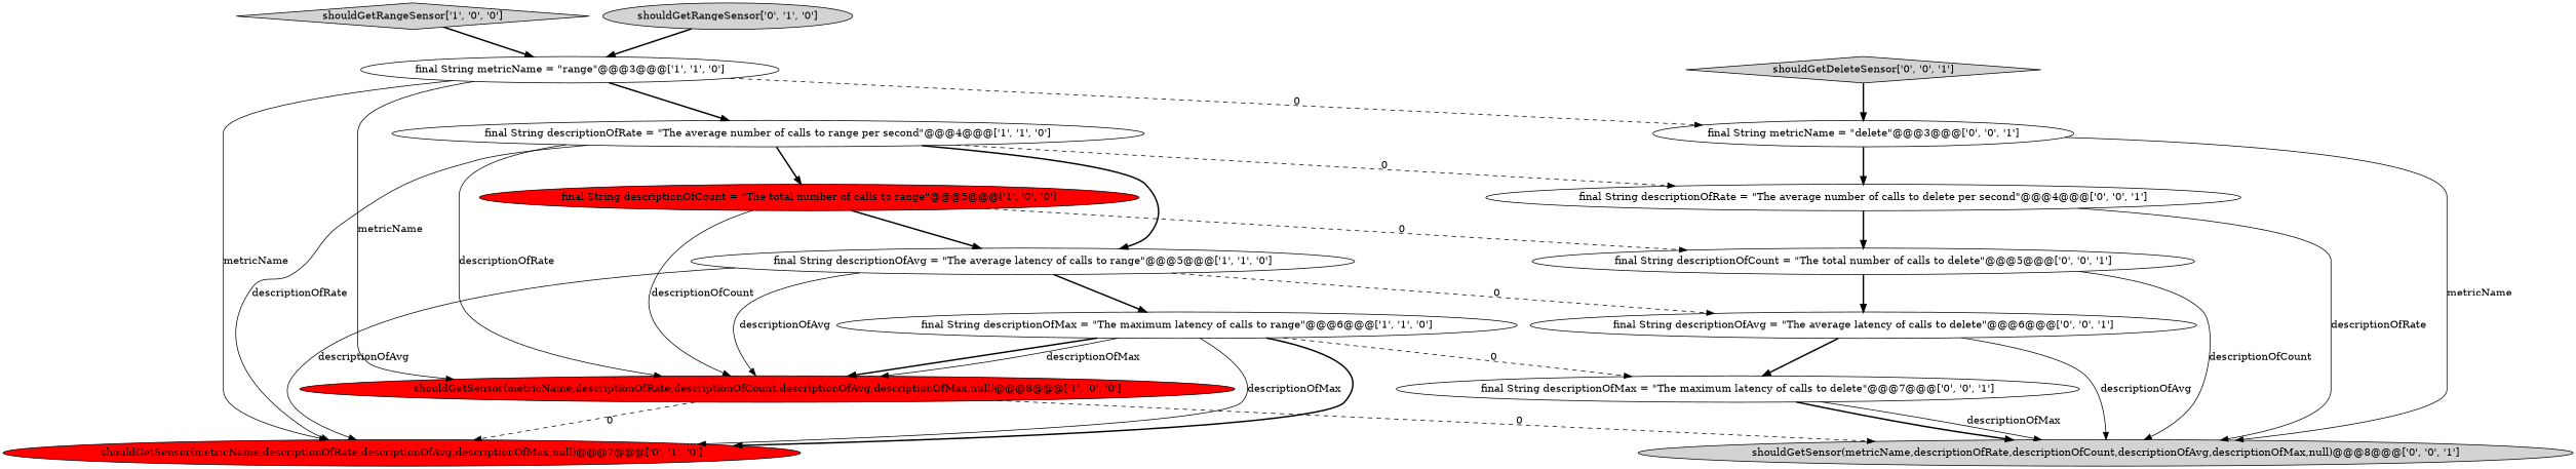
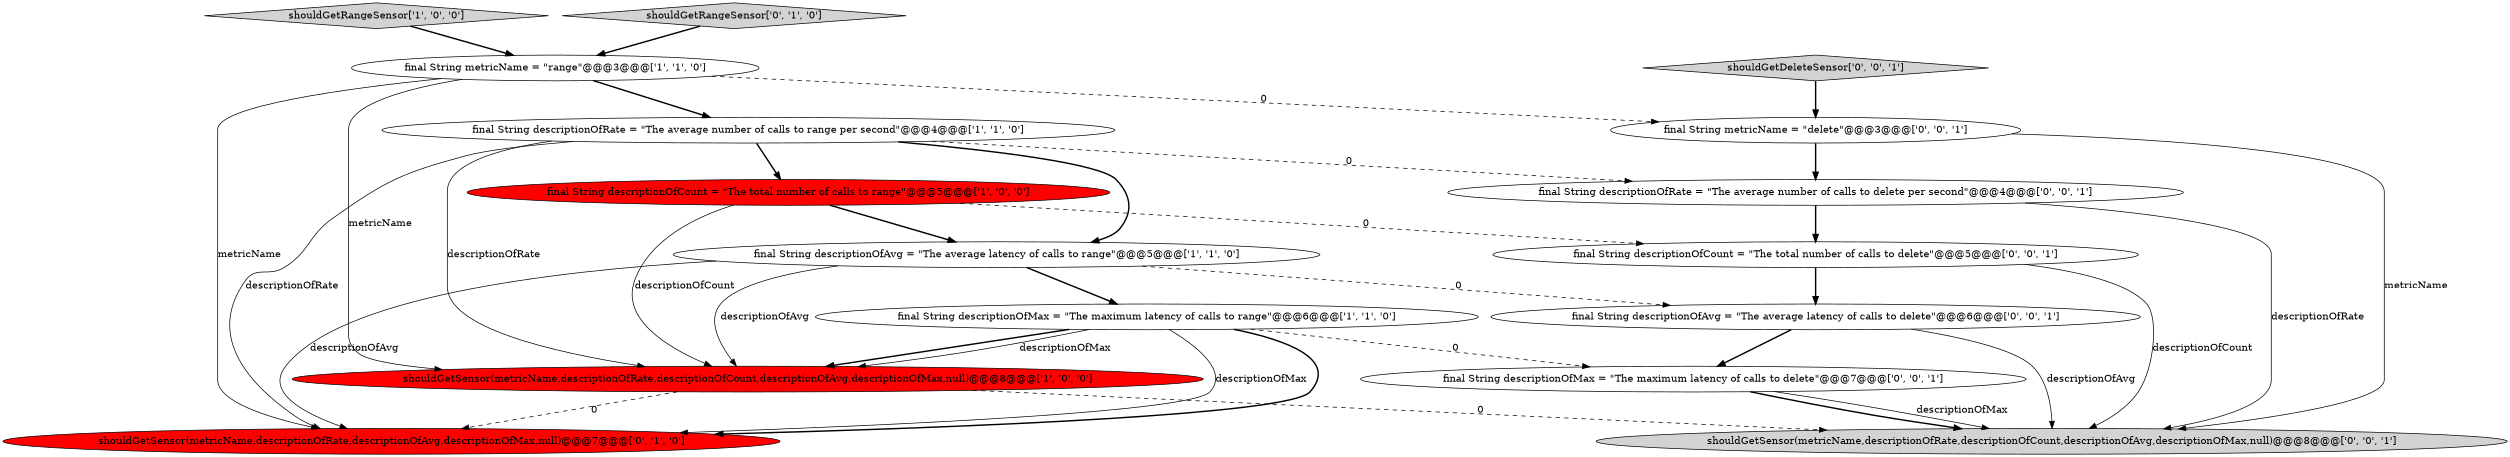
  digraph {
    node [fillcolor=white shape=ellipse style=filled]
    edge [style=bold]
    n1 [label="final String descriptionOfRate = \"The average number of calls to range per second\"@@@4@@@['1', '1', '0']"]
    n2 [label="final String descriptionOfAvg = \"The average latency of calls to range\"@@@5@@@['1', '1', '0']"]
    n3 [label="final String descriptionOfRate = \"The average number of calls to delete per second\"@@@4@@@['0', '0', '1']"]
    n4 [fillcolor=red label="final String descriptionOfCount = \"The total number of calls to range\"@@@5@@@['1', '0', '0']"]
    n5 [fillcolor=red label="shouldGetSensor(metricName,descriptionOfRate,descriptionOfAvg,descriptionOfMax,null)@@@7@@@['0', '1', '0']"]
    n6 [fillcolor=red label="shouldGetSensor(metricName,descriptionOfRate,descriptionOfCount,descriptionOfAvg,descriptionOfMax,null)@@@8@@@['1', '0', '0']"]
    n7 [label="final String descriptionOfMax = \"The maximum latency of calls to delete\"@@@7@@@['0', '0', '1']"]
    n8 [fillcolor=lightgray label="shouldGetSensor(metricName,descriptionOfRate,descriptionOfCount,descriptionOfAvg,descriptionOfMax,null)@@@8@@@['0', '0', '1']"]
    n9 [fillcolor=lightgray label="shouldGetRangeSensor['1', '0', '0']" shape=diamond]
    n10 [label="final String metricName = \"range\"@@@3@@@['1', '1', '0']"]
-   n11 [fillcolor=lightgray label="shouldGetRangeSensor['0', '1', '0']"]
+   n11 [fillcolor=lightgray label="shouldGetRangeSensor['0', '1', '0']" shape=diamond]
    n12 [label="final String descriptionOfAvg = \"The average latency of calls to delete\"@@@6@@@['0', '0', '1']"]
    n13 [label="final String descriptionOfMax = \"The maximum latency of calls to range\"@@@6@@@['1', '1', '0']"]
    n14 [label="final String descriptionOfCount = \"The total number of calls to delete\"@@@5@@@['0', '0', '1']"]
    n15 [label="final String metricName = \"delete\"@@@3@@@['0', '0', '1']"]
    n16 [fillcolor=lightgray label="shouldGetDeleteSensor['0', '0', '1']" shape=diamond]
    n1 -> n2
    n1 -> n3 [label=0 style=dashed]
    n1 -> n4
    n1 -> n5 [label=descriptionOfRate style=solid]
    n1 -> n6 [label=descriptionOfRate style=solid]
    n2 -> n5 [label=descriptionOfAvg style=solid]
    n2 -> n6 [label=descriptionOfAvg style=solid]
    n2 -> n12 [label=0 style=dashed]
    n2 -> n13
    n3 -> n8 [label=descriptionOfRate style=solid]
    n3 -> n14
    n4 -> n2
    n4 -> n6 [label=descriptionOfCount style=solid]
    n4 -> n14 [label=0 style=dashed]
    n6 -> n5 [label=0 style=dashed]
    n6 -> n8 [label=0 style=dashed]
    n7 -> n8
    n7 -> n8 [label=descriptionOfMax style=solid]
    n9 -> n10
    n10 -> n1
    n10 -> n5 [label=metricName style=solid]
    n10 -> n6 [label=metricName style=solid]
    n10 -> n15 [label=0 style=dashed]
    n11 -> n10
    n12 -> n7
    n12 -> n8 [label=descriptionOfAvg style=solid]
    n13 -> n5 [label=descriptionOfMax style=solid]
    n13 -> n5
    n13 -> n6
    n13 -> n6 [label=descriptionOfMax style=solid]
    n13 -> n7 [label=0 style=dashed]
    n14 -> n8 [label=descriptionOfCount style=solid]
    n14 -> n12
    n15 -> n3
    n15 -> n8 [label=metricName style=solid]
    n16 -> n15
  }
